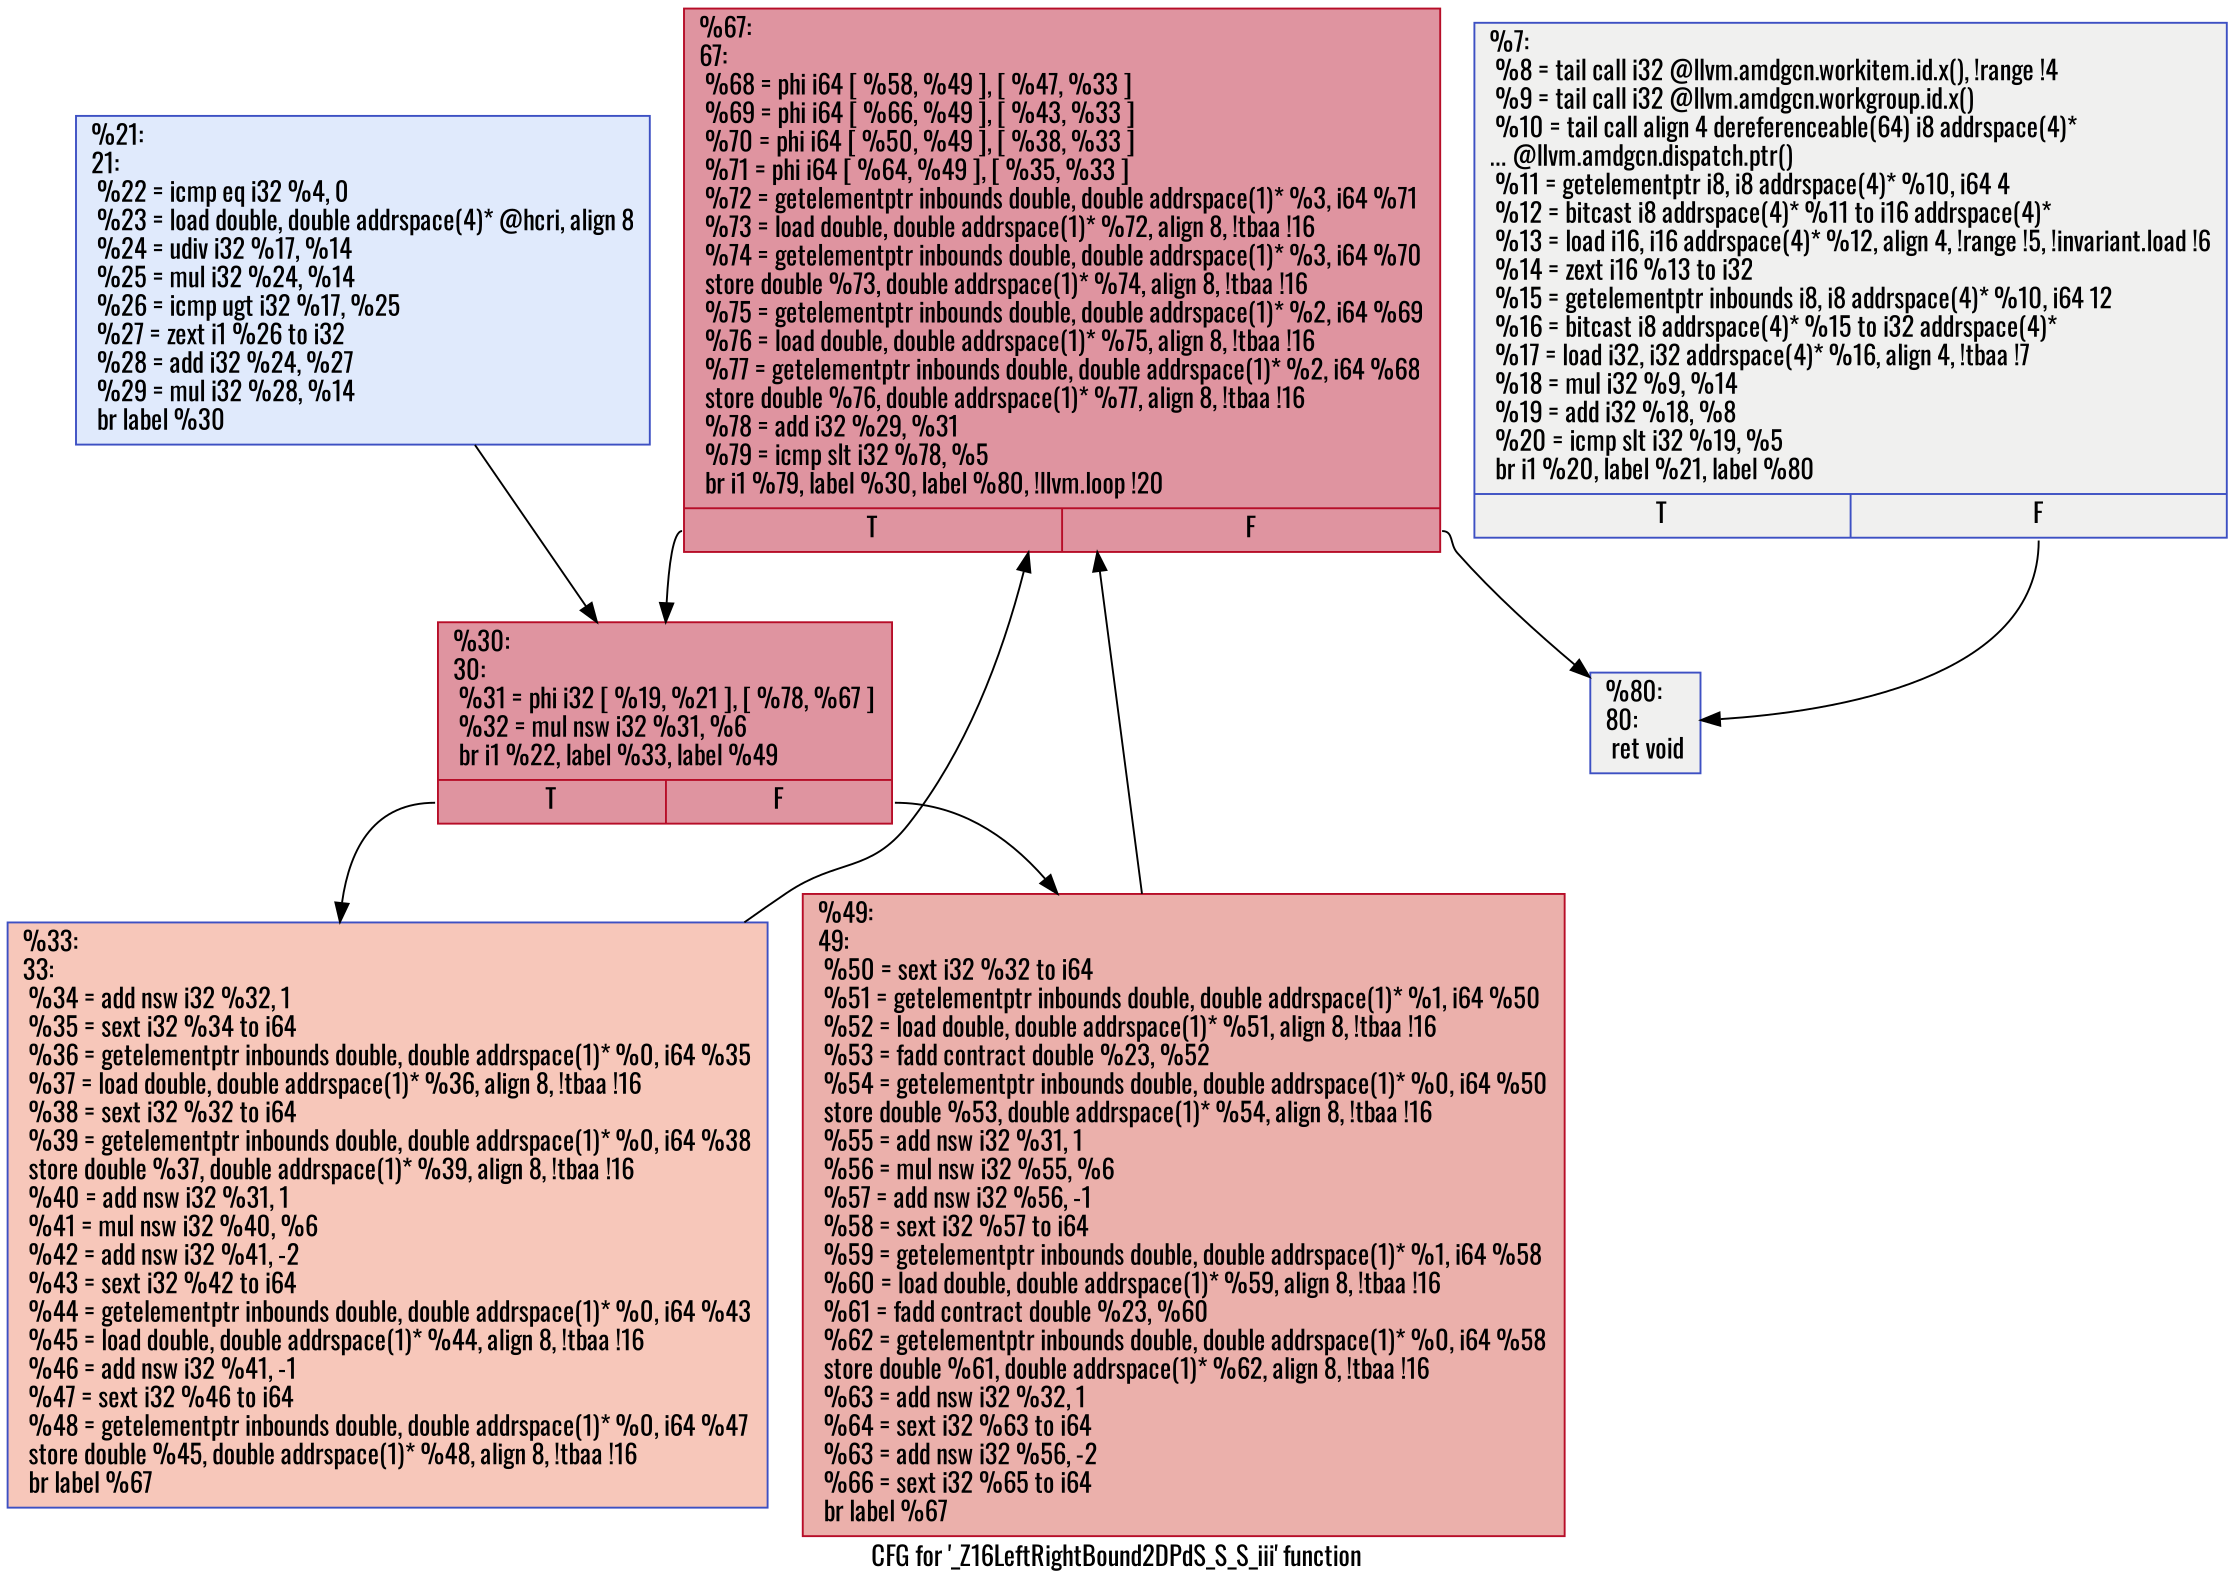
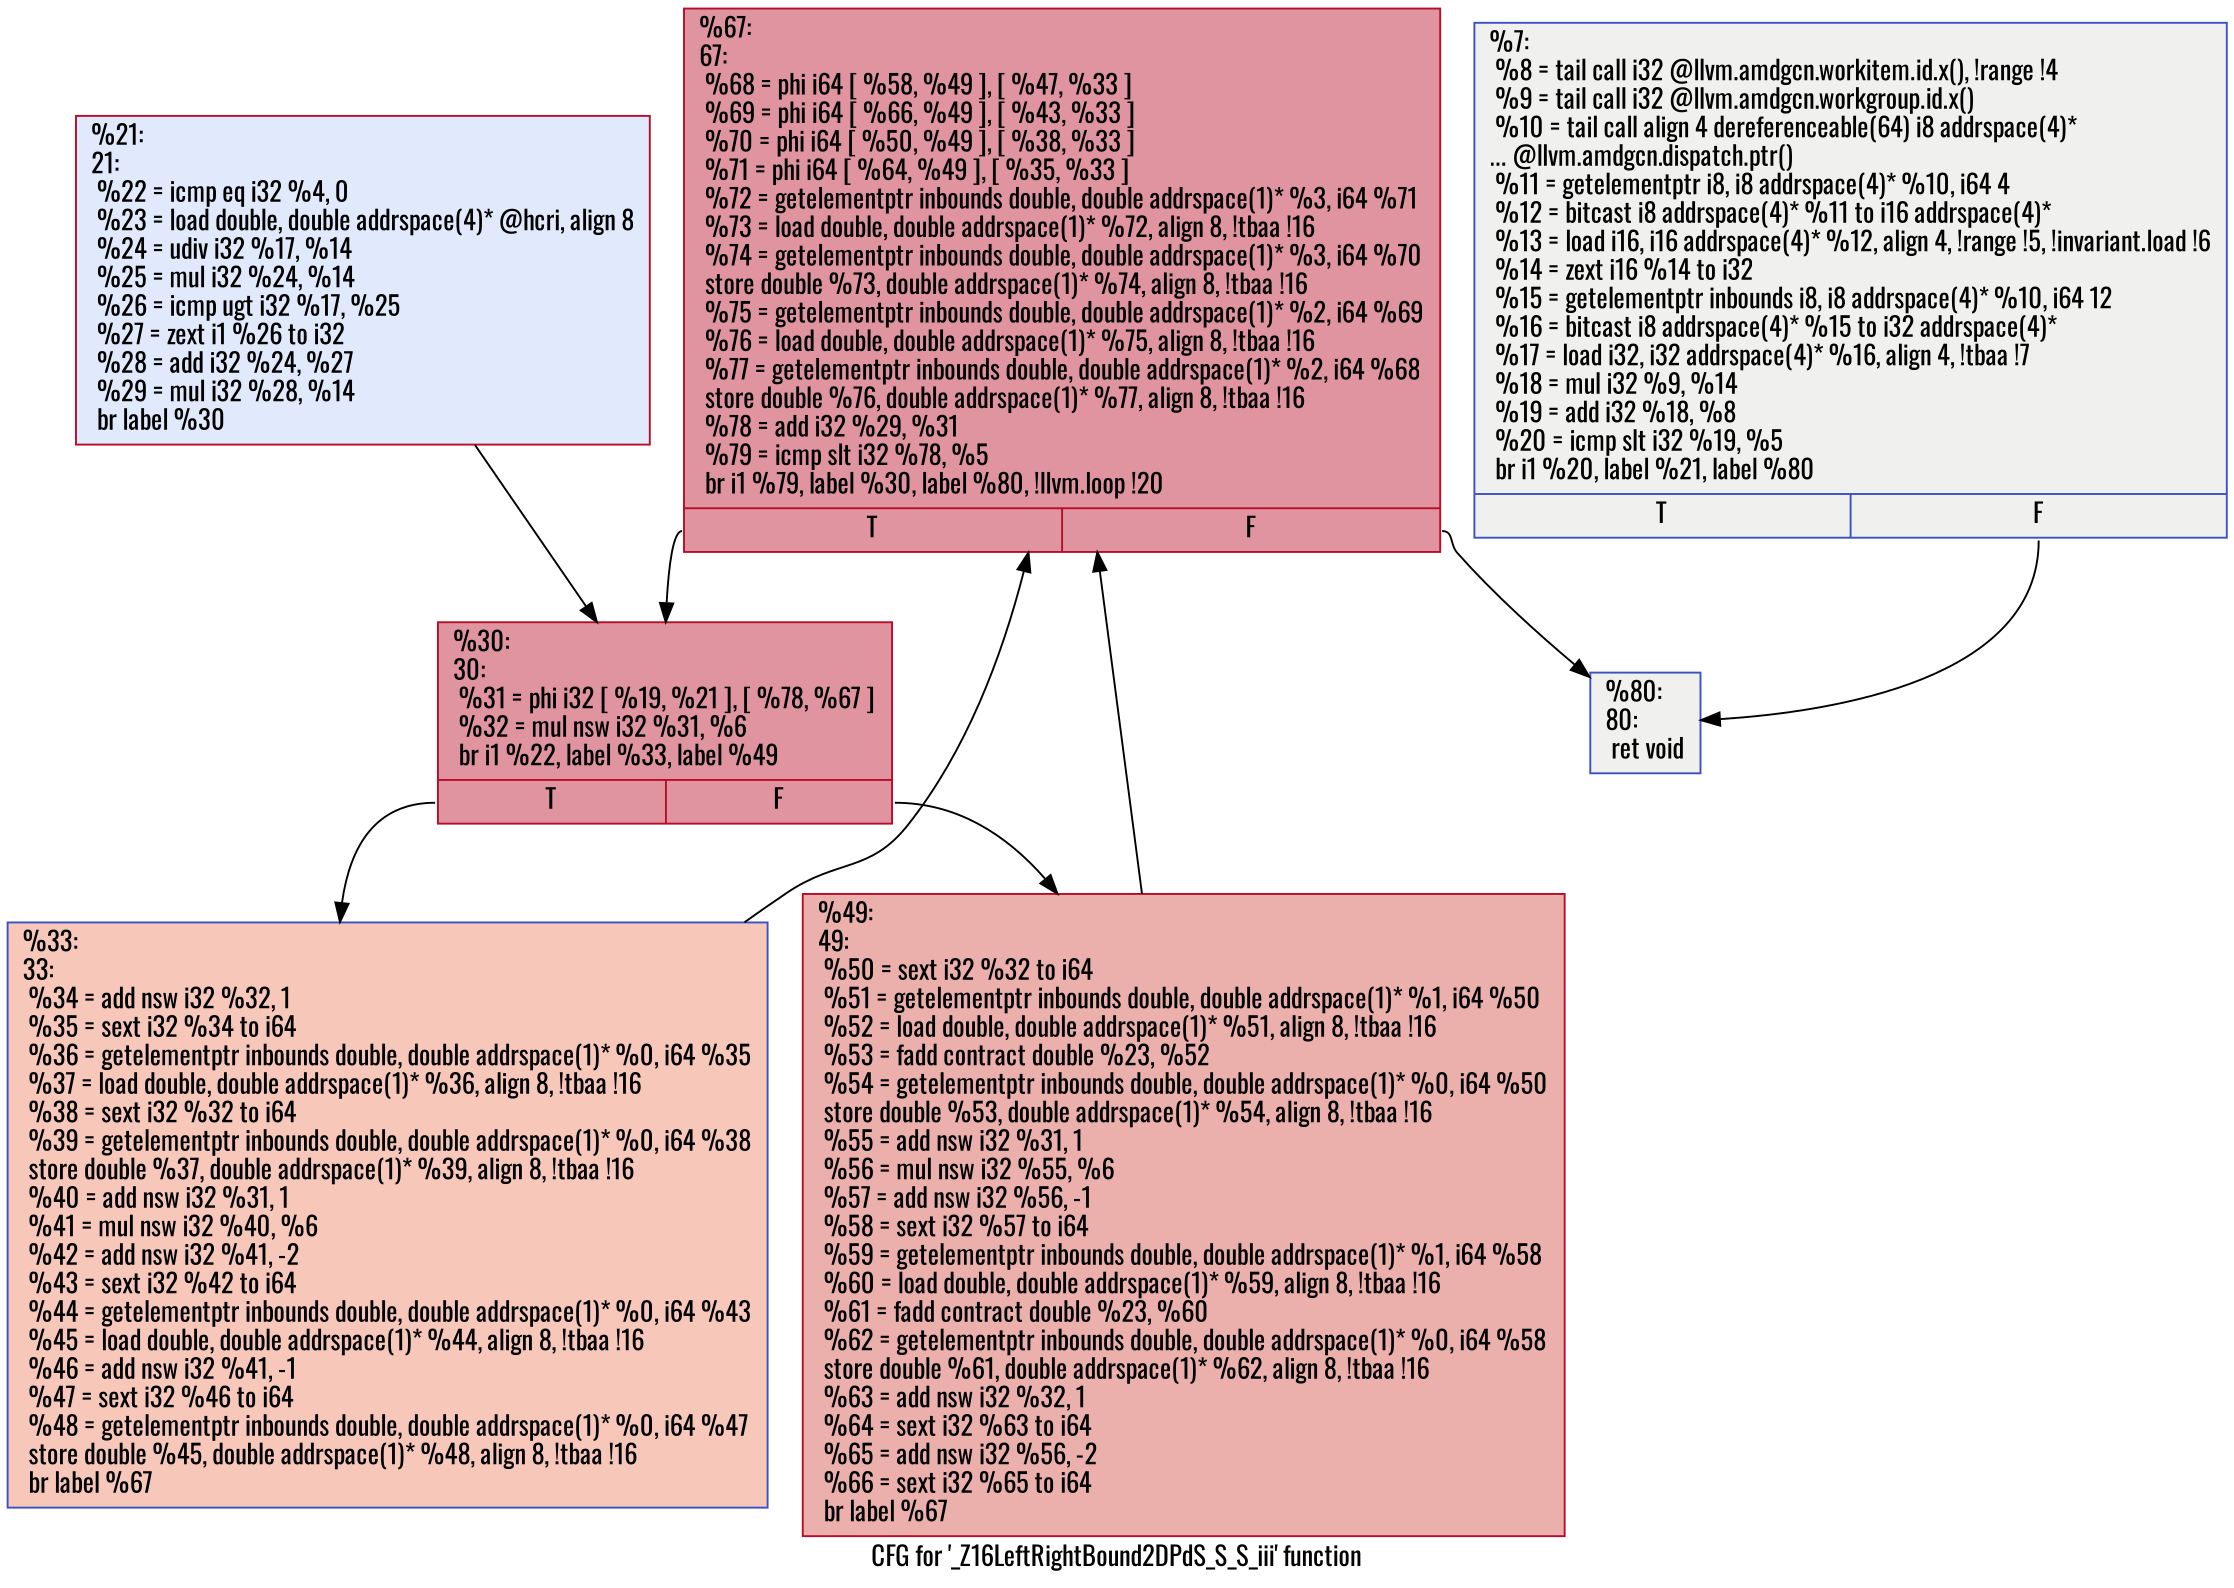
  digraph {
    fontname=Oswald
    label="CFG for '_Z16LeftRightBound2DPdS_S_S_iii' function"
    node [color="#3d50c3ff" fillcolor="#dedcdb70" fontname=Oswald shape=record style=filled]
    edge [fontname=Oswald]
-   n1 [label="{%7:\l  %8 = tail call i32 @llvm.amdgcn.workitem.id.x(), !range !4\l  %9 = tail call i32 @llvm.amdgcn.workgroup.id.x()\l  %10 = tail call align 4 dereferenceable(64) i8 addrspace(4)*\l... @llvm.amdgcn.dispatch.ptr()\l  %11 = getelementptr i8, i8 addrspace(4)* %10, i64 4\l  %12 = bitcast i8 addrspace(4)* %11 to i16 addrspace(4)*\l  %13 = load i16, i16 addrspace(4)* %12, align 4, !range !5, !invariant.load !6\l  %14 = zext i16 %13 to i32\l  %15 = getelementptr inbounds i8, i8 addrspace(4)* %10, i64 12\l  %16 = bitcast i8 addrspace(4)* %15 to i32 addrspace(4)*\l  %17 = load i32, i32 addrspace(4)* %16, align 4, !tbaa !7\l  %18 = mul i32 %9, %14\l  %19 = add i32 %18, %8\l  %20 = icmp slt i32 %19, %5\l  br i1 %20, label %21, label %80\l|{<s0>T|<s1>F}}"]
+   n1 [label="{%7:\l  %8 = tail call i32 @llvm.amdgcn.workitem.id.x(), !range !4\l  %9 = tail call i32 @llvm.amdgcn.workgroup.id.x()\l  %10 = tail call align 4 dereferenceable(64) i8 addrspace(4)*\l... @llvm.amdgcn.dispatch.ptr()\l  %11 = getelementptr i8, i8 addrspace(4)* %10, i64 4\l  %12 = bitcast i8 addrspace(4)* %11 to i16 addrspace(4)*\l  %13 = load i16, i16 addrspace(4)* %12, align 4, !range !5, !invariant.load !6\l  %14 = zext i16 %14 to i32\l  %15 = getelementptr inbounds i8, i8 addrspace(4)* %10, i64 12\l  %16 = bitcast i8 addrspace(4)* %15 to i32 addrspace(4)*\l  %17 = load i32, i32 addrspace(4)* %16, align 4, !tbaa !7\l  %18 = mul i32 %9, %14\l  %19 = add i32 %18, %8\l  %20 = icmp slt i32 %19, %5\l  br i1 %20, label %21, label %80\l|{<s0>T|<s1>F}}"]
    n2 [label="{%80:\l80:                                               \l  ret void\l}"]
-   n3 [fillcolor="#b9d0f970" label="{%21:\l21:                                               \l  %22 = icmp eq i32 %4, 0\l  %23 = load double, double addrspace(4)* @hcri, align 8\l  %24 = udiv i32 %17, %14\l  %25 = mul i32 %24, %14\l  %26 = icmp ugt i32 %17, %25\l  %27 = zext i1 %26 to i32\l  %28 = add i32 %24, %27\l  %29 = mul i32 %28, %14\l  br label %30\l}"]
+   n3 [color="#b70d28ff" fillcolor="#b9d0f970" label="{%21:\l21:                                               \l  %22 = icmp eq i32 %4, 0\l  %23 = load double, double addrspace(4)* @hcri, align 8\l  %24 = udiv i32 %17, %14\l  %25 = mul i32 %24, %14\l  %26 = icmp ugt i32 %17, %25\l  %27 = zext i1 %26 to i32\l  %28 = add i32 %24, %27\l  %29 = mul i32 %28, %14\l  br label %30\l}"]
    n4 [color="#b70d28ff" fillcolor="#b70d2870" label="{%30:\l30:                                               \l  %31 = phi i32 [ %19, %21 ], [ %78, %67 ]\l  %32 = mul nsw i32 %31, %6\l  br i1 %22, label %33, label %49\l|{<s0>T|<s1>F}}"]
    n5 [fillcolor="#ec7f6370" label="{%33:\l33:                                               \l  %34 = add nsw i32 %32, 1\l  %35 = sext i32 %34 to i64\l  %36 = getelementptr inbounds double, double addrspace(1)* %0, i64 %35\l  %37 = load double, double addrspace(1)* %36, align 8, !tbaa !16\l  %38 = sext i32 %32 to i64\l  %39 = getelementptr inbounds double, double addrspace(1)* %0, i64 %38\l  store double %37, double addrspace(1)* %39, align 8, !tbaa !16\l  %40 = add nsw i32 %31, 1\l  %41 = mul nsw i32 %40, %6\l  %42 = add nsw i32 %41, -2\l  %43 = sext i32 %42 to i64\l  %44 = getelementptr inbounds double, double addrspace(1)* %0, i64 %43\l  %45 = load double, double addrspace(1)* %44, align 8, !tbaa !16\l  %46 = add nsw i32 %41, -1\l  %47 = sext i32 %46 to i64\l  %48 = getelementptr inbounds double, double addrspace(1)* %0, i64 %47\l  store double %45, double addrspace(1)* %48, align 8, !tbaa !16\l  br label %67\l}"]
-   n6 [color="#b70d28ff" fillcolor="#d24b4070" label="{%49:\l49:                                               \l  %50 = sext i32 %32 to i64\l  %51 = getelementptr inbounds double, double addrspace(1)* %1, i64 %50\l  %52 = load double, double addrspace(1)* %51, align 8, !tbaa !16\l  %53 = fadd contract double %23, %52\l  %54 = getelementptr inbounds double, double addrspace(1)* %0, i64 %50\l  store double %53, double addrspace(1)* %54, align 8, !tbaa !16\l  %55 = add nsw i32 %31, 1\l  %56 = mul nsw i32 %55, %6\l  %57 = add nsw i32 %56, -1\l  %58 = sext i32 %57 to i64\l  %59 = getelementptr inbounds double, double addrspace(1)* %1, i64 %58\l  %60 = load double, double addrspace(1)* %59, align 8, !tbaa !16\l  %61 = fadd contract double %23, %60\l  %62 = getelementptr inbounds double, double addrspace(1)* %0, i64 %58\l  store double %61, double addrspace(1)* %62, align 8, !tbaa !16\l  %63 = add nsw i32 %32, 1\l  %64 = sext i32 %63 to i64\l  %63 = add nsw i32 %56, -2\l  %66 = sext i32 %65 to i64\l  br label %67\l}"]
+   n6 [color="#b70d28ff" fillcolor="#d24b4070" label="{%49:\l49:                                               \l  %50 = sext i32 %32 to i64\l  %51 = getelementptr inbounds double, double addrspace(1)* %1, i64 %50\l  %52 = load double, double addrspace(1)* %51, align 8, !tbaa !16\l  %53 = fadd contract double %23, %52\l  %54 = getelementptr inbounds double, double addrspace(1)* %0, i64 %50\l  store double %53, double addrspace(1)* %54, align 8, !tbaa !16\l  %55 = add nsw i32 %31, 1\l  %56 = mul nsw i32 %55, %6\l  %57 = add nsw i32 %56, -1\l  %58 = sext i32 %57 to i64\l  %59 = getelementptr inbounds double, double addrspace(1)* %1, i64 %58\l  %60 = load double, double addrspace(1)* %59, align 8, !tbaa !16\l  %61 = fadd contract double %23, %60\l  %62 = getelementptr inbounds double, double addrspace(1)* %0, i64 %58\l  store double %61, double addrspace(1)* %62, align 8, !tbaa !16\l  %63 = add nsw i32 %32, 1\l  %64 = sext i32 %63 to i64\l  %65 = add nsw i32 %56, -2\l  %66 = sext i32 %65 to i64\l  br label %67\l}"]
    n7 [color="#b70d28ff" fillcolor="#b70d2870" label="{%67:\l67:                                               \l  %68 = phi i64 [ %58, %49 ], [ %47, %33 ]\l  %69 = phi i64 [ %66, %49 ], [ %43, %33 ]\l  %70 = phi i64 [ %50, %49 ], [ %38, %33 ]\l  %71 = phi i64 [ %64, %49 ], [ %35, %33 ]\l  %72 = getelementptr inbounds double, double addrspace(1)* %3, i64 %71\l  %73 = load double, double addrspace(1)* %72, align 8, !tbaa !16\l  %74 = getelementptr inbounds double, double addrspace(1)* %3, i64 %70\l  store double %73, double addrspace(1)* %74, align 8, !tbaa !16\l  %75 = getelementptr inbounds double, double addrspace(1)* %2, i64 %69\l  %76 = load double, double addrspace(1)* %75, align 8, !tbaa !16\l  %77 = getelementptr inbounds double, double addrspace(1)* %2, i64 %68\l  store double %76, double addrspace(1)* %77, align 8, !tbaa !16\l  %78 = add i32 %29, %31\l  %79 = icmp slt i32 %78, %5\l  br i1 %79, label %30, label %80, !llvm.loop !20\l|{<s0>T|<s1>F}}"]
    n1 -> n2 [tailport=s1]
    n3 -> n4
    n4 -> n5 [tailport=s0]
    n4 -> n6 [tailport=s1]
    n5 -> n7
    n6 -> n7
    n7 -> n2 [tailport=s1]
    n7 -> n4 [tailport=s0]
  }
